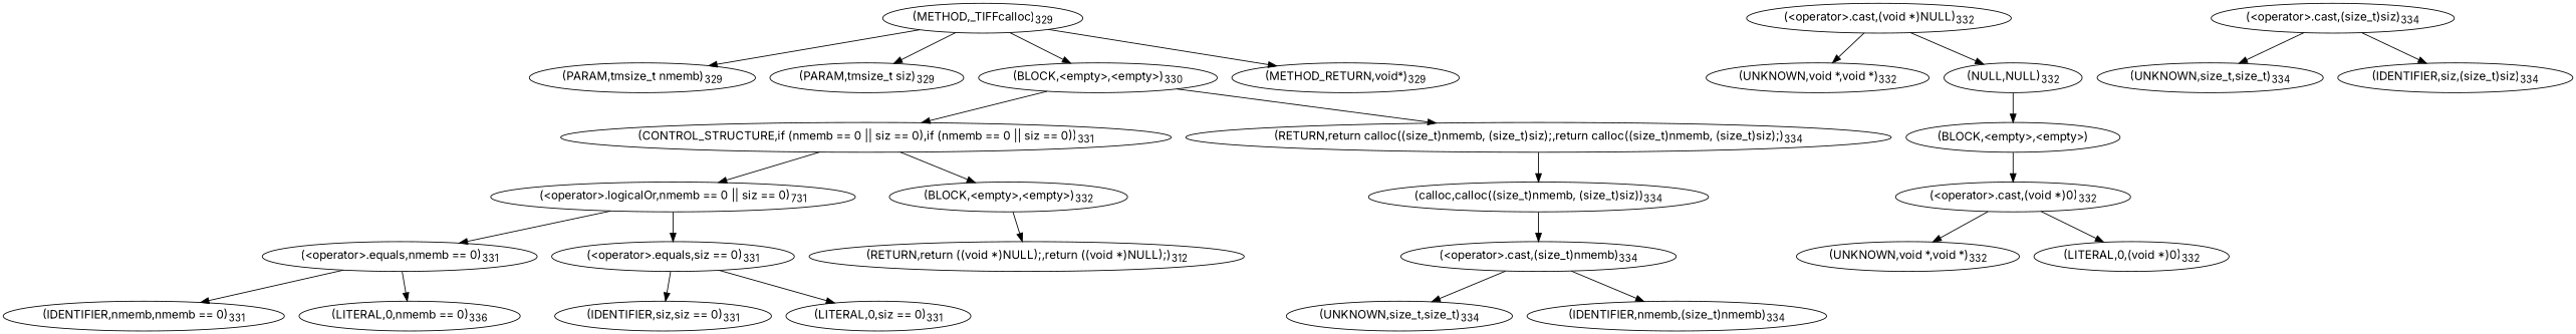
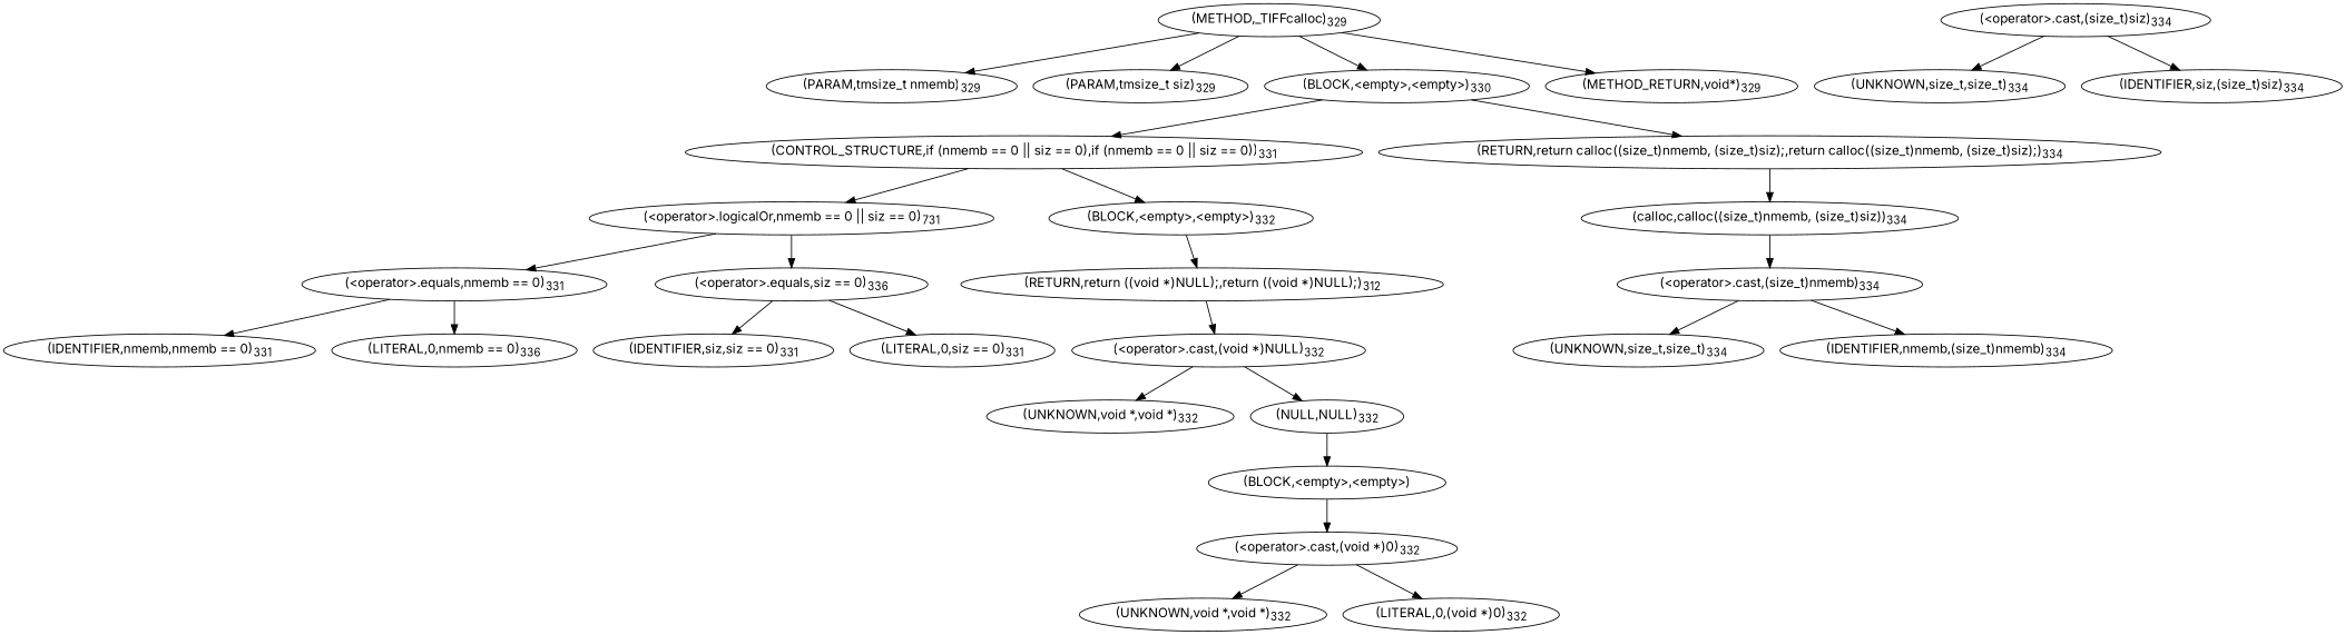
  digraph {
    fontname=Inter
    node [fontname=Inter]
    edge [fontname=Inter]
    n1 [label=<(METHOD,_TIFFcalloc)<SUB>329</SUB>>]
    n2 [label=<(PARAM,tmsize_t nmemb)<SUB>329</SUB>>]
    n3 [label=<(PARAM,tmsize_t siz)<SUB>329</SUB>>]
    n4 [label=<(BLOCK,&lt;empty&gt;,&lt;empty&gt;)<SUB>330</SUB>>]
    n5 [label=<(METHOD_RETURN,void*)<SUB>329</SUB>>]
    n6 [label=<(CONTROL_STRUCTURE,if (nmemb == 0 || siz == 0),if (nmemb == 0 || siz == 0))<SUB>331</SUB>>]
    n7 [label=<(RETURN,return calloc((size_t)nmemb, (size_t)siz);,return calloc((size_t)nmemb, (size_t)siz);)<SUB>334</SUB>>]
    n8 [label=<(&lt;operator&gt;.logicalOr,nmemb == 0 || siz == 0)<SUB>731</SUB>>]
    n9 [label=<(BLOCK,&lt;empty&gt;,&lt;empty&gt;)<SUB>332</SUB>>]
    n10 [label=<(calloc,calloc((size_t)nmemb, (size_t)siz))<SUB>334</SUB>>]
    n11 [label=<(&lt;operator&gt;.equals,nmemb == 0)<SUB>331</SUB>>]
-   n12 [label=<(&lt;operator&gt;.equals,siz == 0)<SUB>331</SUB>>]
+   n12 [label=<(&lt;operator&gt;.equals,siz == 0)<SUB>336</SUB>>]
    n13 [label=<(RETURN,return ((void *)NULL);,return ((void *)NULL);)<SUB>312</SUB>>]
    n14 [label=<(IDENTIFIER,nmemb,nmemb == 0)<SUB>331</SUB>>]
    n15 [label=<(LITERAL,0,nmemb == 0)<SUB>336</SUB>>]
    n16 [label=<(IDENTIFIER,siz,siz == 0)<SUB>331</SUB>>]
    n17 [label=<(LITERAL,0,siz == 0)<SUB>331</SUB>>]
    n18 [label=<(&lt;operator&gt;.cast,(void *)NULL)<SUB>332</SUB>>]
    n19 [label=<(UNKNOWN,void *,void *)<SUB>332</SUB>>]
    n20 [label=<(NULL,NULL)<SUB>332</SUB>>]
    n21 [label=<(BLOCK,&lt;empty&gt;,&lt;empty&gt;)>]
    n22 [label=<(&lt;operator&gt;.cast,(void *)0)<SUB>332</SUB>>]
    n23 [label=<(UNKNOWN,void *,void *)<SUB>332</SUB>>]
    n24 [label=<(LITERAL,0,(void *)0)<SUB>332</SUB>>]
    n25 [label=<(&lt;operator&gt;.cast,(size_t)nmemb)<SUB>334</SUB>>]
    n26 [label=<(UNKNOWN,size_t,size_t)<SUB>334</SUB>>]
    n27 [label=<(IDENTIFIER,nmemb,(size_t)nmemb)<SUB>334</SUB>>]
    n28 [label=<(&lt;operator&gt;.cast,(size_t)siz)<SUB>334</SUB>>]
    n29 [label=<(UNKNOWN,size_t,size_t)<SUB>334</SUB>>]
    n30 [label=<(IDENTIFIER,siz,(size_t)siz)<SUB>334</SUB>>]
    n1 -> n2
    n1 -> n3
    n1 -> n4
    n1 -> n5
    n4 -> n6
    n4 -> n7
    n6 -> n8
    n6 -> n9
    n7 -> n10
    n8 -> n11
    n8 -> n12
    n9 -> n13
    n10 -> n25
    n11 -> n14
    n11 -> n15
    n12 -> n16
    n12 -> n17
+   n13 -> n18
    n18 -> n19
    n18 -> n20
    n20 -> n21
    n21 -> n22
    n22 -> n23
    n22 -> n24
    n25 -> n26
    n25 -> n27
    n28 -> n29
    n28 -> n30
  }
